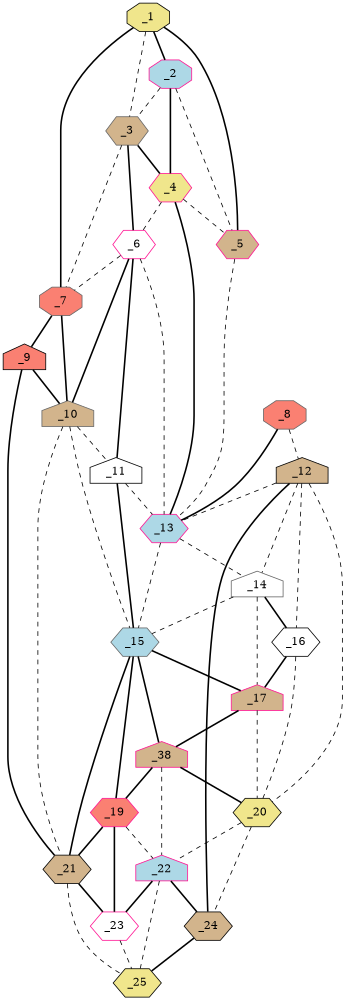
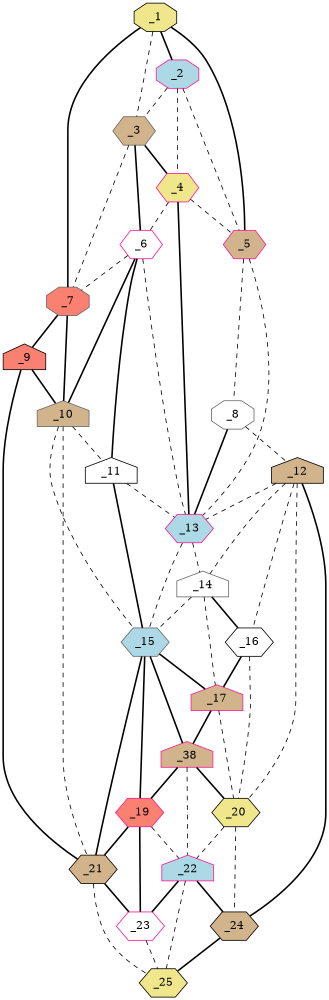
  graph {
    node [color=deeppink fillcolor=tan shape=hexagon style=filled x=55 y=52]
    edge [style=dashed valence=2]
    _1 [color=black fillcolor=khaki shape=octagon x=27 y=62]
    _7 [color=gray40 fillcolor=salmon shape=octagon y=90]
    _2 [fillcolor=lightblue shape=octagon x=37 y=56]
    _3 [color=gray40 x=40 y=61]
    _5 [x=50 y=42]
    _10 [color=gray40 shape=house x=69 y=77]
    _9 [color=black fillcolor=salmon shape=house x=67 y=88]
    _4 [fillcolor=khaki x=48 y=57]
    _6 [fillcolor=white y=65]
    _13 [fillcolor=lightblue x=77]
-   _8 [color=gray40 fillcolor=salmon shape=octagon x=62 y=36]
+   _8 [color=gray40 fillcolor=white shape=octagon x=62 y=36]
    _11 [color=black fillcolor=white shape=house x=71 y=64]
    _15 [color=gray40 fillcolor=lightblue x=82 y=59]
    _21 [color=black x=111 y=64]
    _14 [color=gray40 fillcolor=white shape=house x=82 y=50]
    _12 [color=black shape=house x=76 y=34]
    _17 [shape=house x=94 y=51]
    n18 [label=_38 shape=house x=105 y=55]
    _19 [fillcolor=salmon x=108 y=59]
    _16 [color=black fillcolor=white x=92 y=45]
    _20 [color=black fillcolor=khaki x=109 y=43]
    _24 [color=black x=120 y=41]
    _23 [fillcolor=white x=116 y=54]
    _25 [color=black fillcolor=khaki x=122 y=48]
    _22 [fillcolor=lightblue shape=house x=112]
    _1 -- _7 [style=bold]
    _1 -- _2 [style=bold]
    _1 -- _3
    _1 -- _5 [style=bold valence=1]
    _7 -- _10 [style=bold]
    _7 -- _9 [style=bold valence=1]
    _2 -- _3 [valence=1]
    _2 -- _5 [valence=1]
-   _2 -- _4 [style=bold]
+   _2 -- _4
    _3 -- _7
    _3 -- _4 [style=bold]
    _3 -- _6 [style=bold]
    _5 -- _13
+   _5 -- _8 [valence=1]
    _10 -- _11 [valence=1]
    _10 -- _15
    _10 -- _21 [valence=1]
    _9 -- _10 [style=bold]
    _9 -- _21 [style=bold valence=1]
    _4 -- _5
    _4 -- _6 [valence=1]
    _4 -- _13 [style=bold]
    _6 -- _7
    _6 -- _10 [style=bold]
    _6 -- _13 [valence=1]
    _6 -- _11 [style=bold]
    _13 -- _15 [valence=1]
    _13 -- _14
    _8 -- _13 [style=bold]
    _8 -- _12 [valence=1]
    _11 -- _13
    _11 -- _15 [style=bold valence=1]
    _15 -- _21 [style=bold valence=1]
    _15 -- _17 [style=bold]
    _15 -- n18 [style=bold]
    _15 -- _19 [style=bold valence=1]
    _21 -- _23 [style=bold]
    _21 -- _25 [valence=1]
    _14 -- _15
    _14 -- _17
    _14 -- _16 [style=bold]
    _12 -- _13
    _12 -- _14 [valence=1]
    _12 -- _16 [valence=1]
    _12 -- _20 [valence=1]
    _12 -- _24 [style=bold valence=1]
    _17 -- n18 [style=bold valence=1]
    _17 -- _20
    n18 -- _19 [style=bold valence=1]
    n18 -- _20 [style=bold valence=1]
    n18 -- _22
    _19 -- _21 [style=bold]
    _19 -- _23 [style=bold valence=1]
    _19 -- _22
    _16 -- _17 [style=bold]
    _16 -- _20 [valence=1]
    _20 -- _24
    _20 -- _22 [valence=1]
    _24 -- _25 [style=bold valence=1]
    _23 -- _25 [valence=1]
    _22 -- _24 [style=bold valence=1]
    _22 -- _23 [style=bold]
    _22 -- _25
  }
